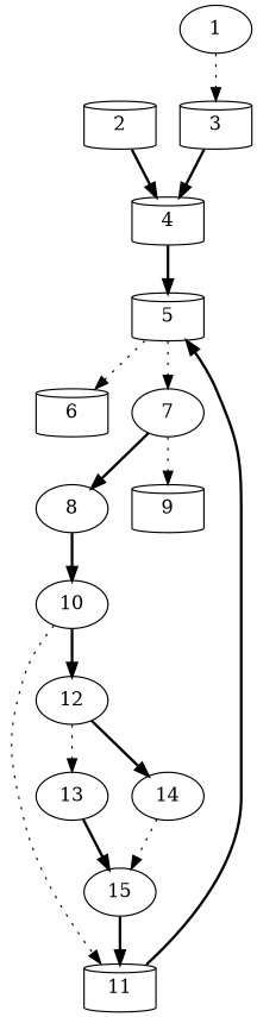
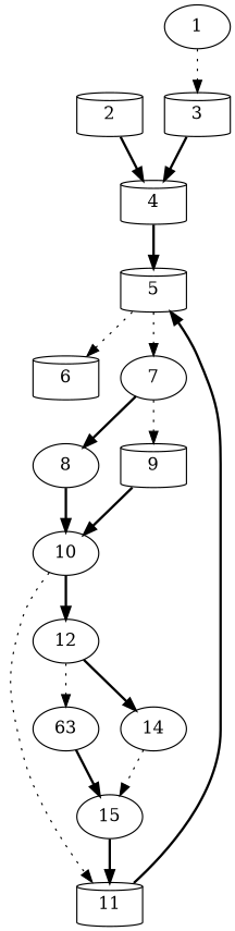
  digraph {
    node [shape=ellipse]
    edge [style=bold]
    3 [shape=cylinder]
    1
    2 [shape=cylinder]
    4 [shape=cylinder]
    5 [shape=cylinder]
    6 [shape=cylinder]
    7
    8
    9 [shape=cylinder]
    10
    11 [shape=cylinder]
    12
-   13
+   13 [label=63]
    14
    15
    3 -> 4
    1 -> 3 [style=dotted]
    2 -> 4
    4 -> 5
    5 -> 6 [style=dotted]
    5 -> 7 [style=dotted]
    7 -> 8
    7 -> 9 [style=dotted]
    8 -> 10
+   9 -> 10
    10 -> 11 [style=dotted]
    10 -> 12
    11 -> 5
    12 -> 13 [style=dotted]
    12 -> 14
    13 -> 15
    14 -> 15 [style=dotted]
    15 -> 11
  }
